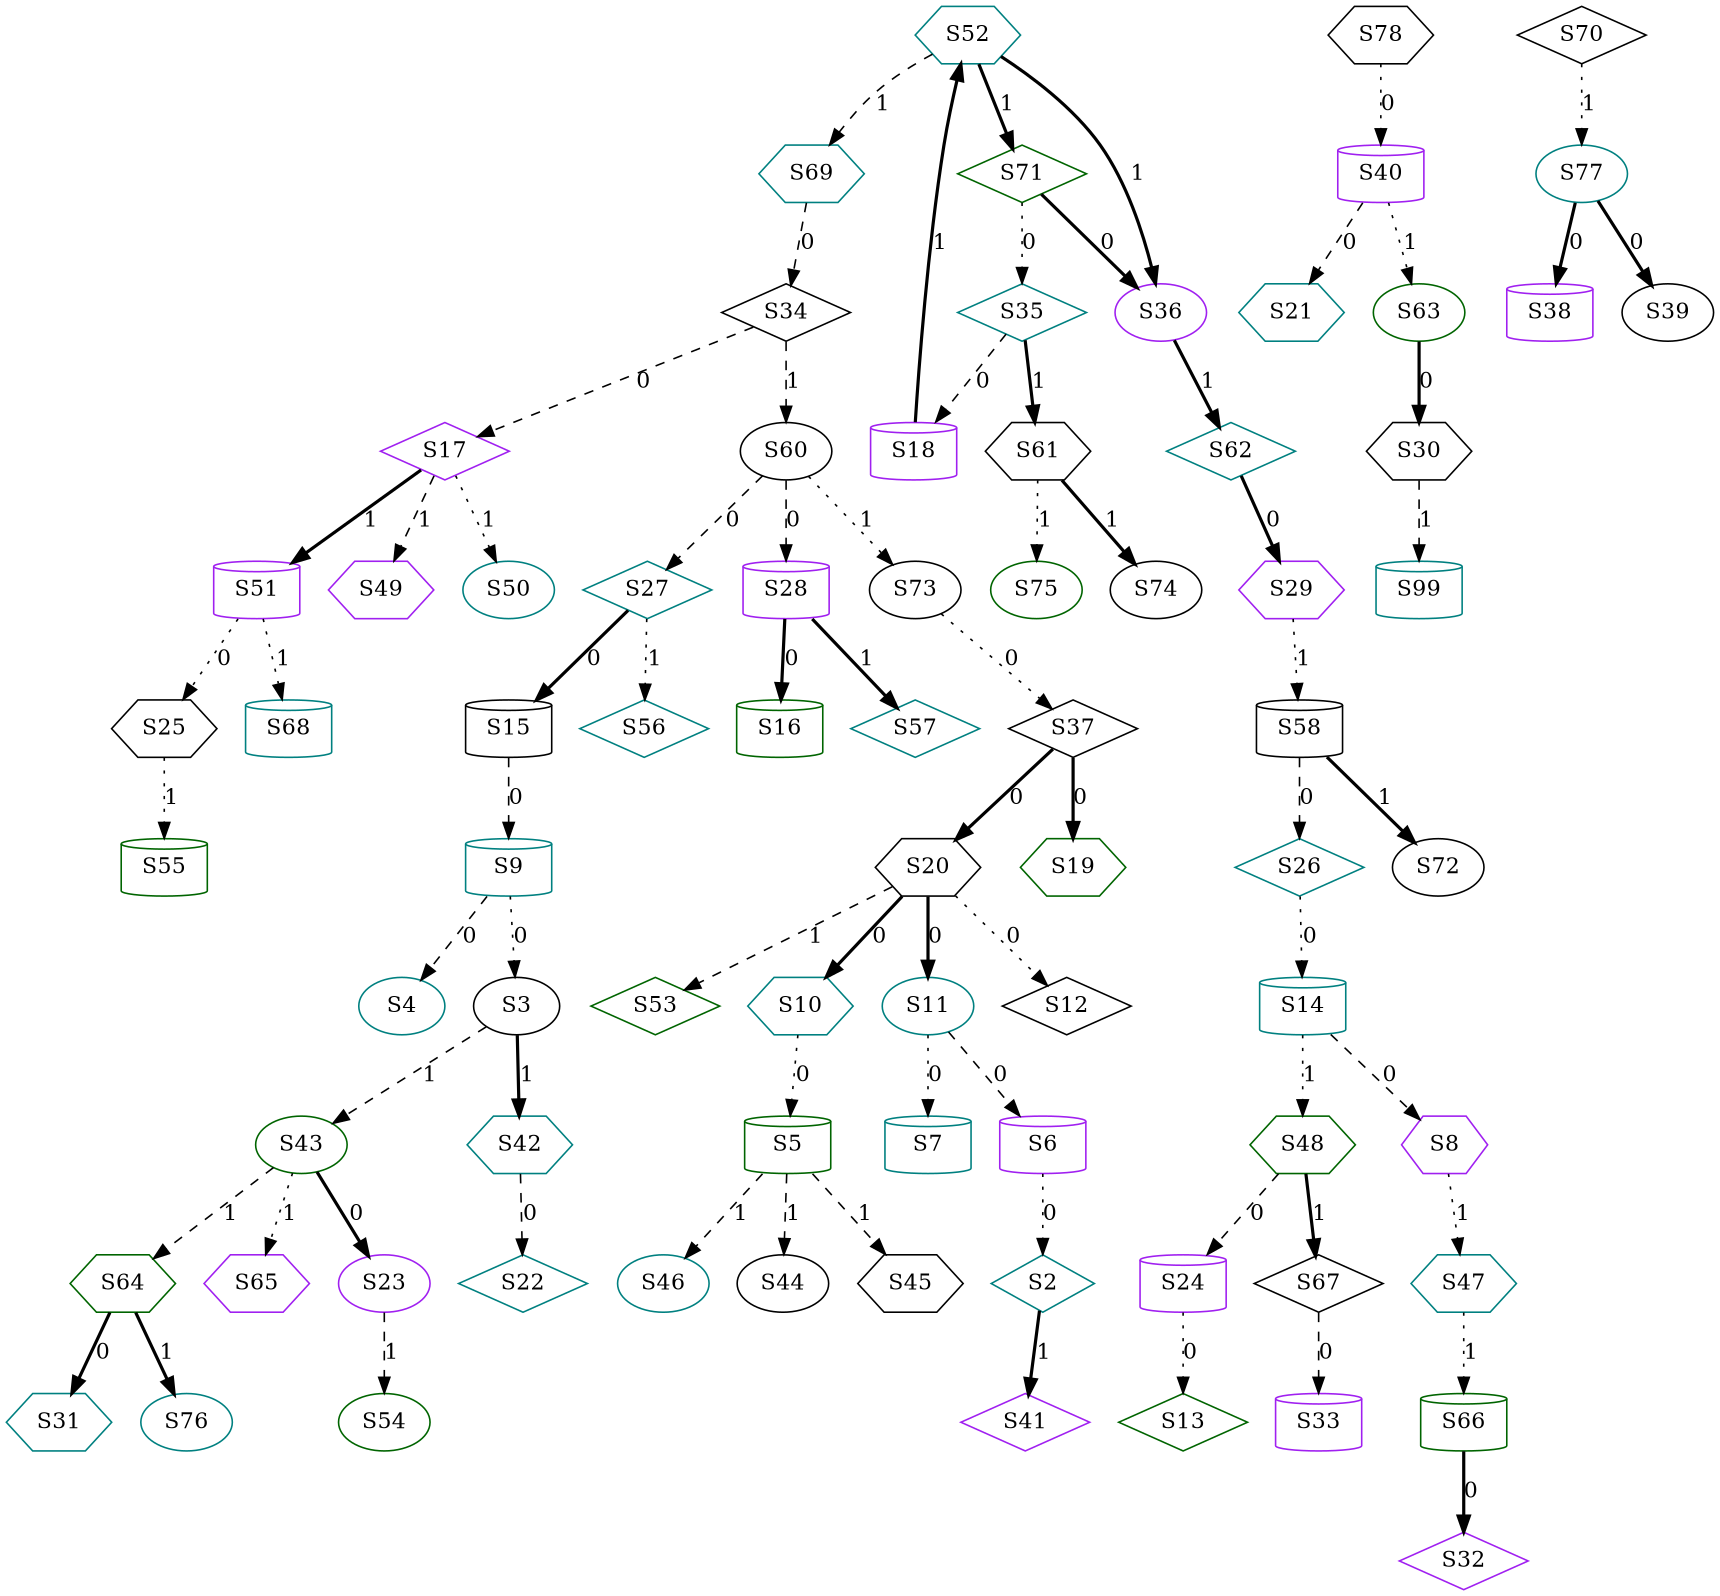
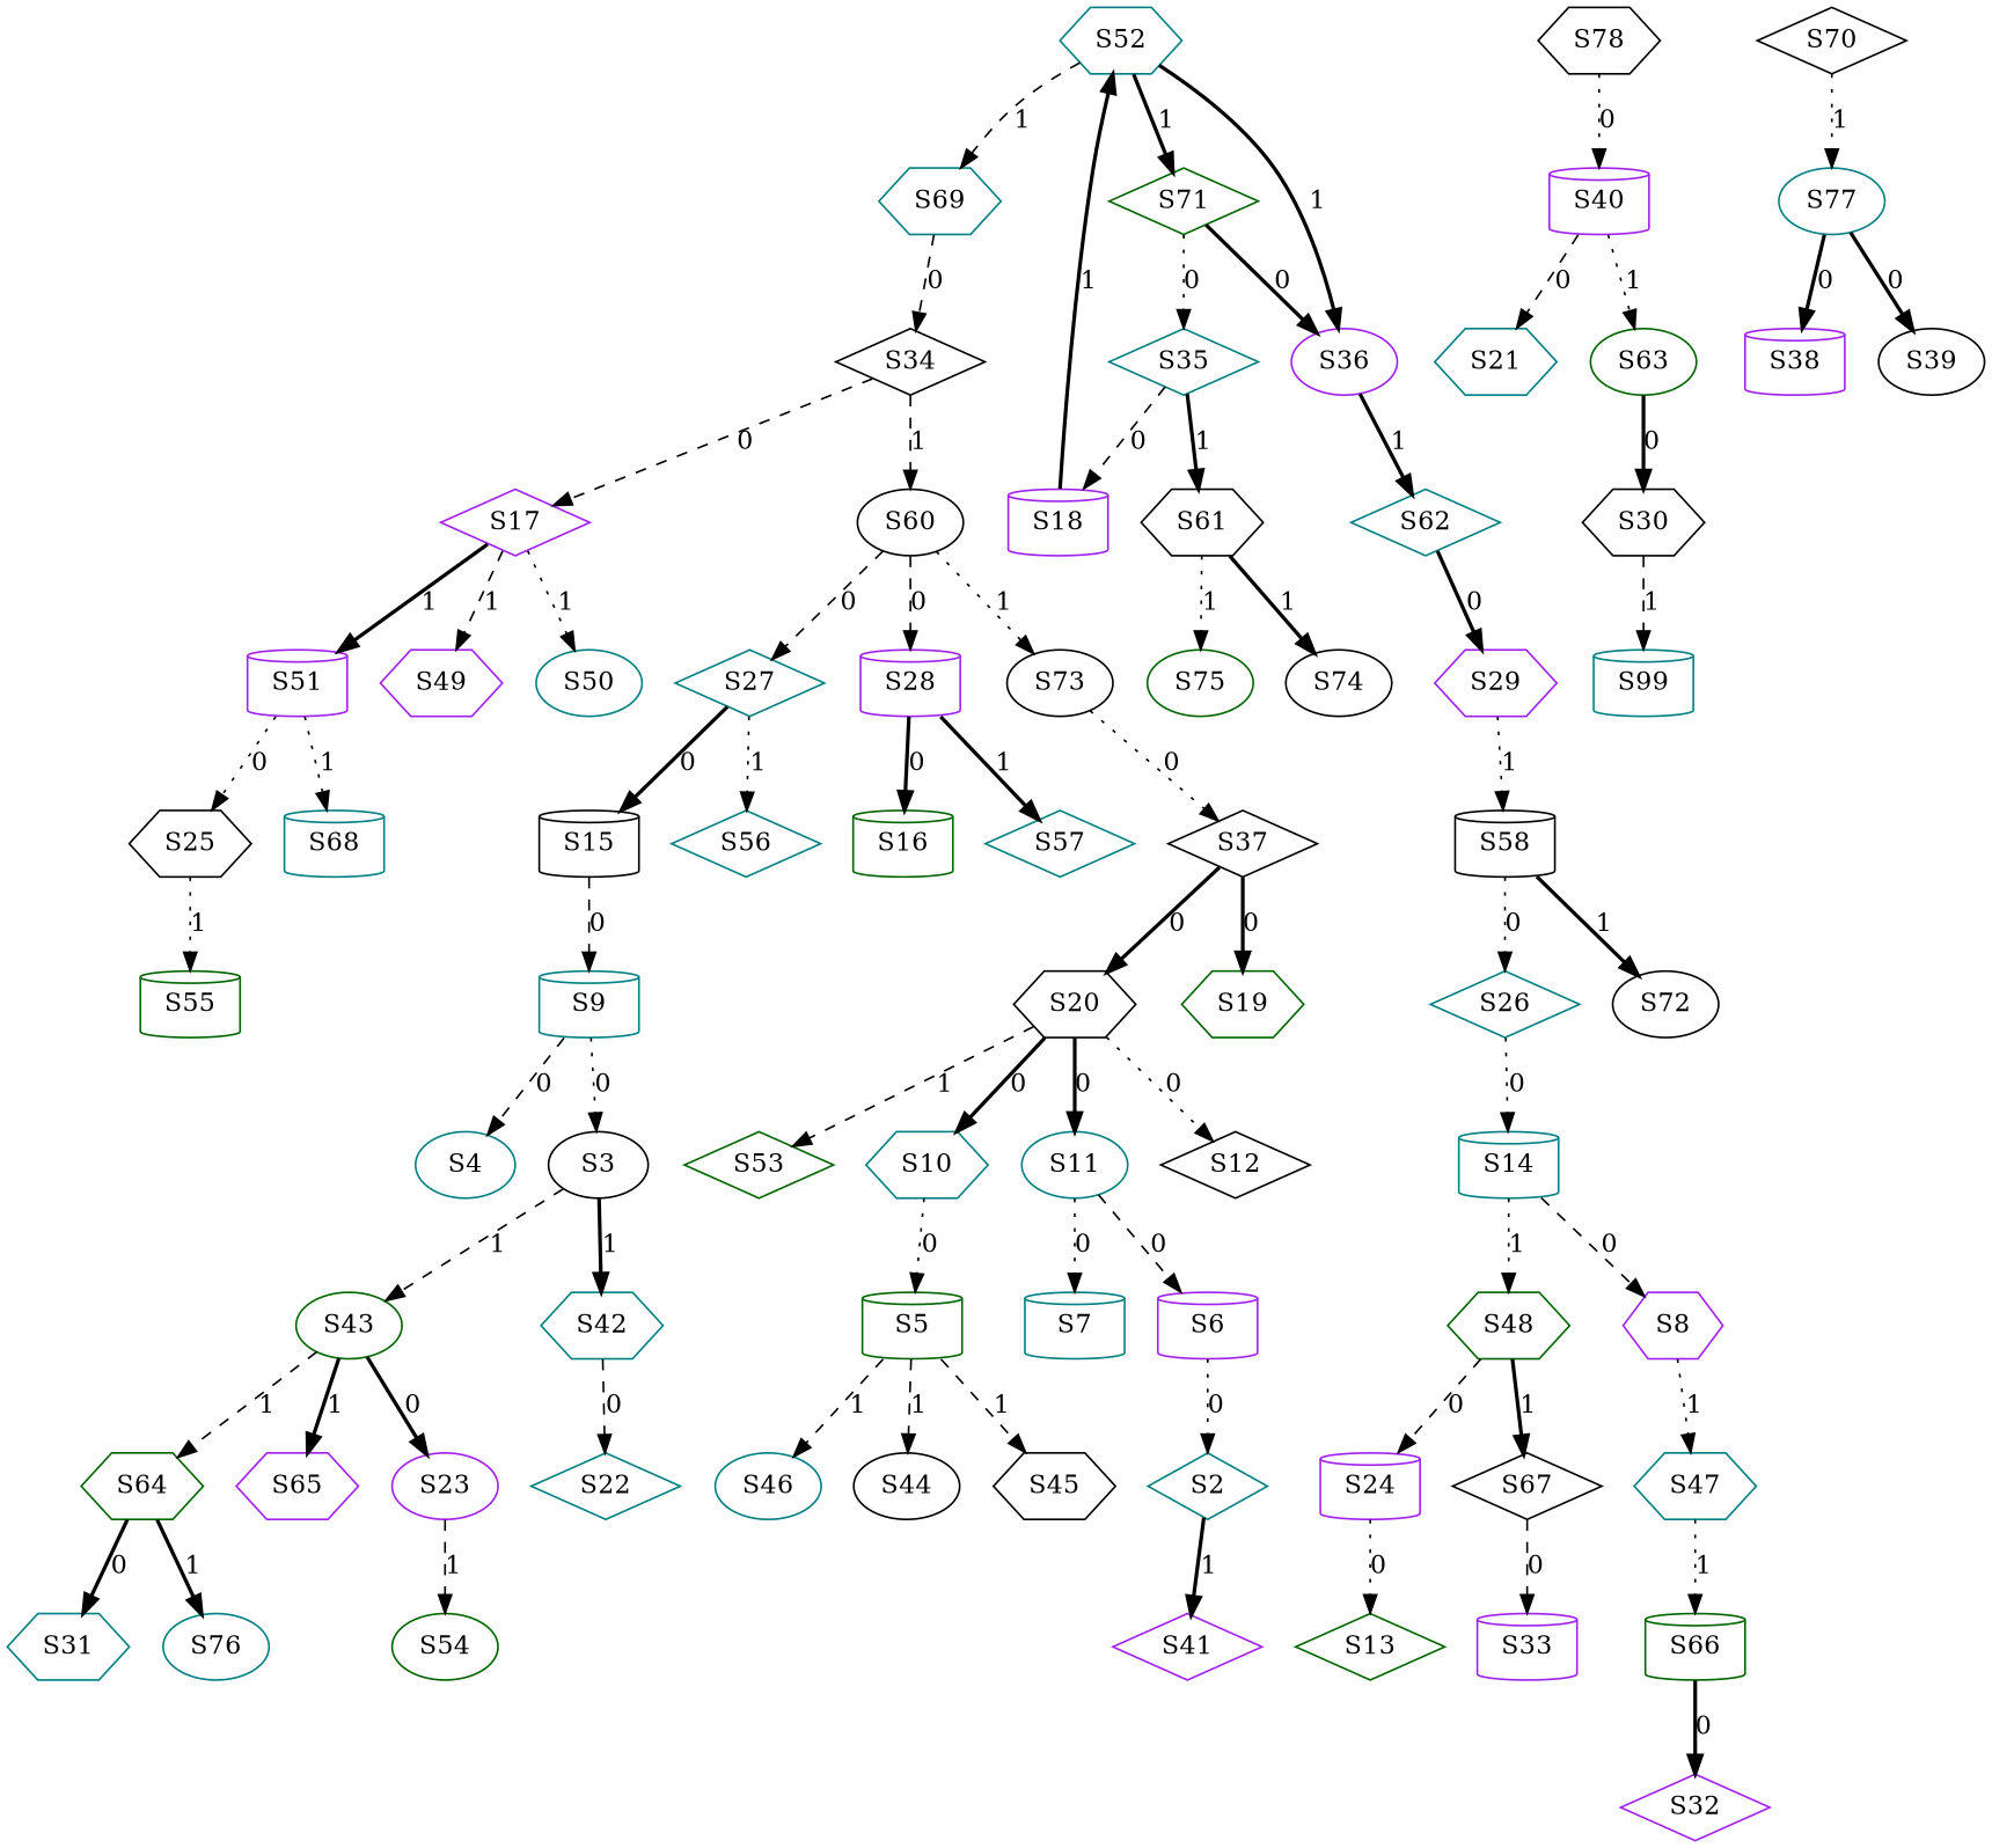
  strict digraph {
    node [color=teal shape=hexagon]
    edge [style=bold]
    S6 [color=purple shape=cylinder]
    S2 [shape=diamond]
    S41 [color=purple shape=diamond]
    S9 [shape=cylinder]
    S3 [color=black shape=ellipse]
    S4 [shape=ellipse]
    S42
    S43 [color=darkgreen shape=ellipse]
    S22 [shape=diamond]
    S23 [color=purple shape=ellipse]
    S64 [color=darkgreen]
    S65 [color=purple]
    S5 [color=darkgreen shape=cylinder]
    S10
    S44 [color=black shape=ellipse]
    S45 [color=black]
    S46 [shape=ellipse]
    S11 [shape=ellipse]
    S7 [shape=cylinder]
    S14 [shape=cylinder]
    S8 [color=purple]
    S48 [color=darkgreen]
    S47
    S24 [color=purple shape=cylinder]
    S67 [color=black shape=diamond]
    S66 [color=darkgreen shape=cylinder]
    S15 [color=black shape=cylinder]
    S20 [color=black]
    S12 [color=black shape=diamond]
    S53 [color=darkgreen shape=diamond]
    S13 [color=darkgreen shape=diamond]
    S26 [shape=diamond]
    S27 [shape=diamond]
    S56 [shape=diamond]
    S28 [color=purple shape=cylinder]
    S16 [color=darkgreen shape=cylinder]
    S57 [shape=diamond]
    S34 [color=black shape=diamond]
    S17 [color=purple shape=diamond]
    S60 [color=black shape=ellipse]
    S51 [color=purple shape=cylinder]
    S49 [color=purple]
    S50 [shape=ellipse]
    S73 [color=black shape=ellipse]
    S25 [color=black]
    S68 [shape=cylinder]
    S35 [shape=diamond]
    S18 [color=purple shape=cylinder]
    S61 [color=black]
    S52
    S74 [color=black shape=ellipse]
    S75 [color=darkgreen shape=ellipse]
    S69
    S71 [color=darkgreen shape=diamond]
    S36 [color=purple shape=ellipse]
    S37 [color=black shape=diamond]
    S19 [color=darkgreen]
    S40 [color=purple shape=cylinder]
    S21
    S63 [color=darkgreen shape=ellipse]
    S30 [color=black]
    S54 [color=darkgreen shape=ellipse]
    S31
    S76 [shape=ellipse]
    S33 [color=purple shape=cylinder]
    S55 [color=darkgreen shape=cylinder]
    S58 [color=black shape=cylinder]
    S72 [color=black shape=ellipse]
    S62 [shape=diamond]
    S29 [color=purple]
    n71 [label=S99 shape=cylinder]
    S32 [color=purple shape=diamond]
    S77 [shape=ellipse]
    S38 [color=purple shape=cylinder]
    S39 [color=black shape=ellipse]
    S78 [color=black]
    S70 [color=black shape=diamond]
    S6 -> S2 [label=0 style=dotted]
    S2 -> S41 [label=1]
    S9 -> S3 [label=0 style=dotted]
    S9 -> S4 [label=0 style=dashed]
    S3 -> S42 [label=1]
    S3 -> S43 [label=1 style=dashed]
    S42 -> S22 [label=0 style=dashed]
    S43 -> S23 [label=0]
    S43 -> S64 [label=1 style=dashed]
-   S43 -> S65 [label=1 style=dotted]
+   S43 -> S65 [label=1]
    S23 -> S54 [label=1 style=dashed]
    S64 -> S31 [label=0]
    S64 -> S76 [label=1]
    S5 -> S44 [label=1 style=dashed]
    S5 -> S45 [label=1 style=dashed]
    S5 -> S46 [label=1 style=dashed]
    S10 -> S5 [label=0 style=dotted]
    S11 -> S6 [label=0 style=dashed]
    S11 -> S7 [label=0 style=dotted]
    S14 -> S8 [label=0 style=dashed]
    S14 -> S48 [label=1 style=dotted]
    S8 -> S47 [label=1 style=dotted]
    S48 -> S24 [label=0 style=dashed]
    S48 -> S67 [label=1]
    S47 -> S66 [label=1 style=dotted]
    S24 -> S13 [label=0 style=dotted]
    S67 -> S33 [label=0 style=dashed]
    S66 -> S32 [label=0]
    S15 -> S9 [label=0 style=dashed]
    S20 -> S10 [label=0]
    S20 -> S11 [label=0]
    S20 -> S12 [label=0 style=dotted]
    S20 -> S53 [label=1 style=dashed]
    S26 -> S14 [label=0 style=dotted]
    S27 -> S15 [label=0]
    S27 -> S56 [label=1 style=dotted]
    S28 -> S16 [label=0]
    S28 -> S57 [label=1]
    S34 -> S17 [label=0 style=dashed]
    S34 -> S60 [label=1 style=dashed]
    S17 -> S51 [label=1]
    S17 -> S49 [label=1 style=dashed]
    S17 -> S50 [label=1 style=dotted]
    S60 -> S27 [label=0 style=dashed]
    S60 -> S28 [label=0 style=dashed]
    S60 -> S73 [label=1 style=dotted]
    S51 -> S25 [label=0 style=dotted]
    S51 -> S68 [label=1 style=dotted]
    S73 -> S37 [label=0 style=dotted]
    S25 -> S55 [label=1 style=dotted]
    S35 -> S18 [label=0 style=dashed]
    S35 -> S61 [label=1]
    S18 -> S52 [label=1]
    S61 -> S74 [label=1]
    S61 -> S75 [label=1 style=dotted]
    S52 -> S69 [label=1 style=dashed]
    S52 -> S71 [label=1]
    S52 -> S36 [label=1]
    S69 -> S34 [label=0 style=dashed]
    S71 -> S35 [label=0 style=dotted]
    S71 -> S36 [label=0]
    S36 -> S62 [label=1]
    S37 -> S20 [label=0]
    S37 -> S19 [label=0]
    S40 -> S21 [label=0 style=dashed]
    S40 -> S63 [label=1 style=dotted]
    S63 -> S30 [label=0]
    S30 -> n71 [label=1 style=dashed]
-   S58 -> S26 [label=0 style=dashed]
+   S58 -> S26 [label=0 style=dotted]
    S58 -> S72 [label=1]
    S62 -> S29 [label=0]
    S29 -> S58 [label=1 style=dotted]
    S77 -> S38 [label=0]
    S77 -> S39 [label=0]
    S78 -> S40 [label=0 style=dotted]
    S70 -> S77 [label=1 style=dotted]
  }
